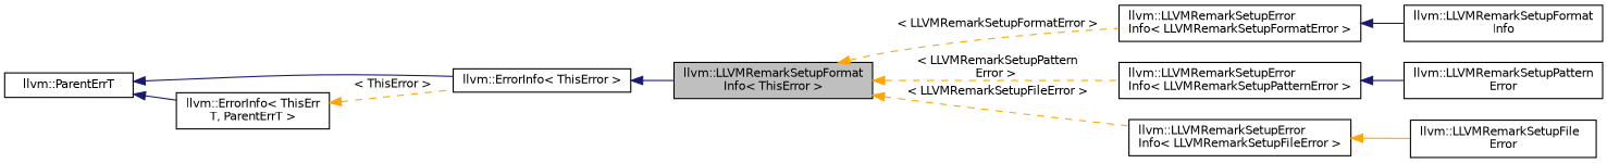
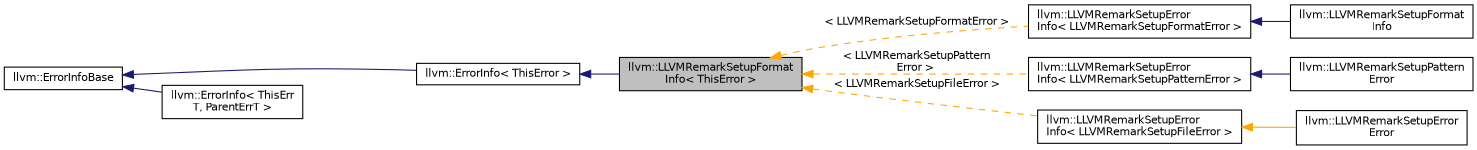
  digraph {
    rankdir=LR
    node [color=black fontname=Helvetica fontsize=10 shape=record]
    edge [color=orange dir=back fontname=Helvetica fontsize=10 labelfontname=Helvetica labelfontsize=10 style=solid]
    n1 [fillcolor=grey75 fontcolor=black height=0.2 label="llvm::LLVMRemarkSetupFormat\lInfo\< ThisError \>" style=filled width=0.4]
    n2 [height=0.2 label="llvm::LLVMRemarkSetupError\lInfo\< LLVMRemarkSetupFormatError \>" width=0.4]
    n3 [height=0.2 label="llvm::LLVMRemarkSetupError\lInfo\< LLVMRemarkSetupPatternError \>" width=0.4]
    n4 [height=0.2 label="llvm::LLVMRemarkSetupError\lInfo\< LLVMRemarkSetupFileError \>" width=0.4]
    n5 [height=0.2 label="llvm::LLVMRemarkSetupFormat\lInfo" width=0.4]
    n6 [height=0.2 label="llvm::LLVMRemarkSetupPattern\lError" width=0.4]
-   n7 [height=0.2 label="llvm::LLVMRemarkSetupFile\lError" width=0.4]
+   n7 [height=0.2 label="llvm::LLVMRemarkSetupError\lError" width=0.4]
    n8 [height=0.2 label="llvm::ErrorInfo\< ThisError \>" width=0.4]
-   n9 [height=0.2 label="llvm::ParentErrT" width=0.4]
+   n9 [height=0.2 label="llvm::ErrorInfoBase" width=0.4]
    n10 [height=0.2 label="llvm::ErrorInfo\< ThisErr\lT, ParentErrT \>" width=0.4]
    n1 -> n2 [label=" \< LLVMRemarkSetupFormatError \>" style=dashed]
    n1 -> n3 [label=" \< LLVMRemarkSetupPattern\lError \>" style=dashed]
    n1 -> n4 [label=" \< LLVMRemarkSetupFileError \>" style=dashed]
    n2 -> n5 [color=midnightblue]
    n3 -> n6 [color=midnightblue]
    n4 -> n7
    n8 -> n1 [color=midnightblue]
    n9 -> n8 [color=midnightblue]
    n9 -> n10 [color=midnightblue]
-   n10 -> n8 [label=" \< ThisError \>" style=dashed]
  }
